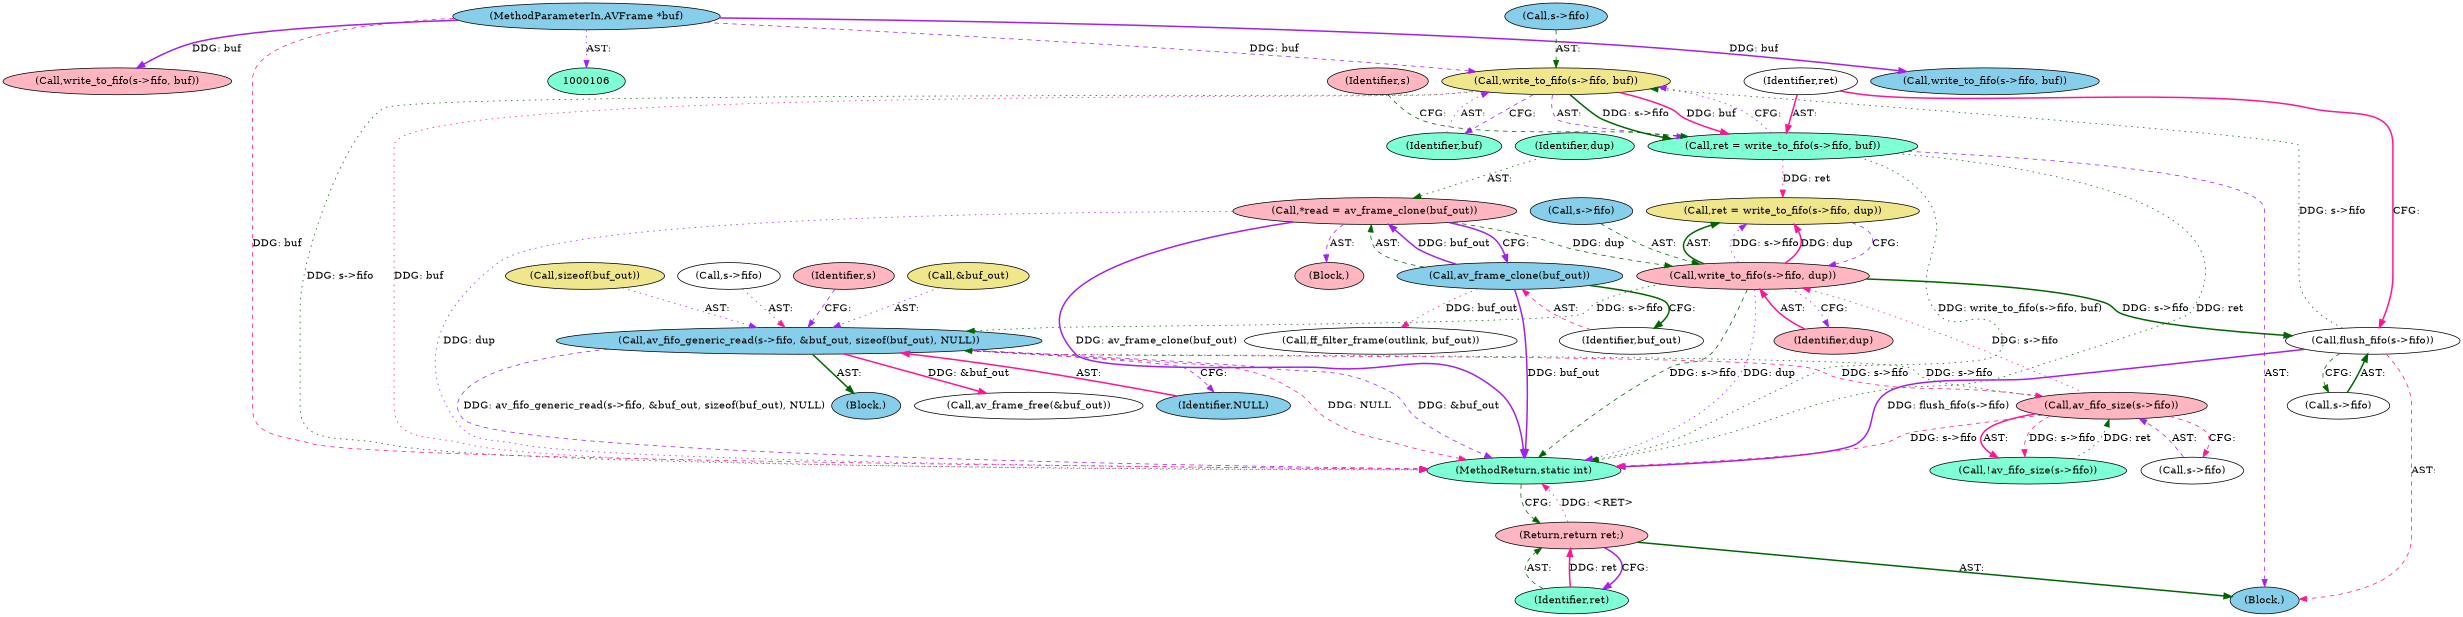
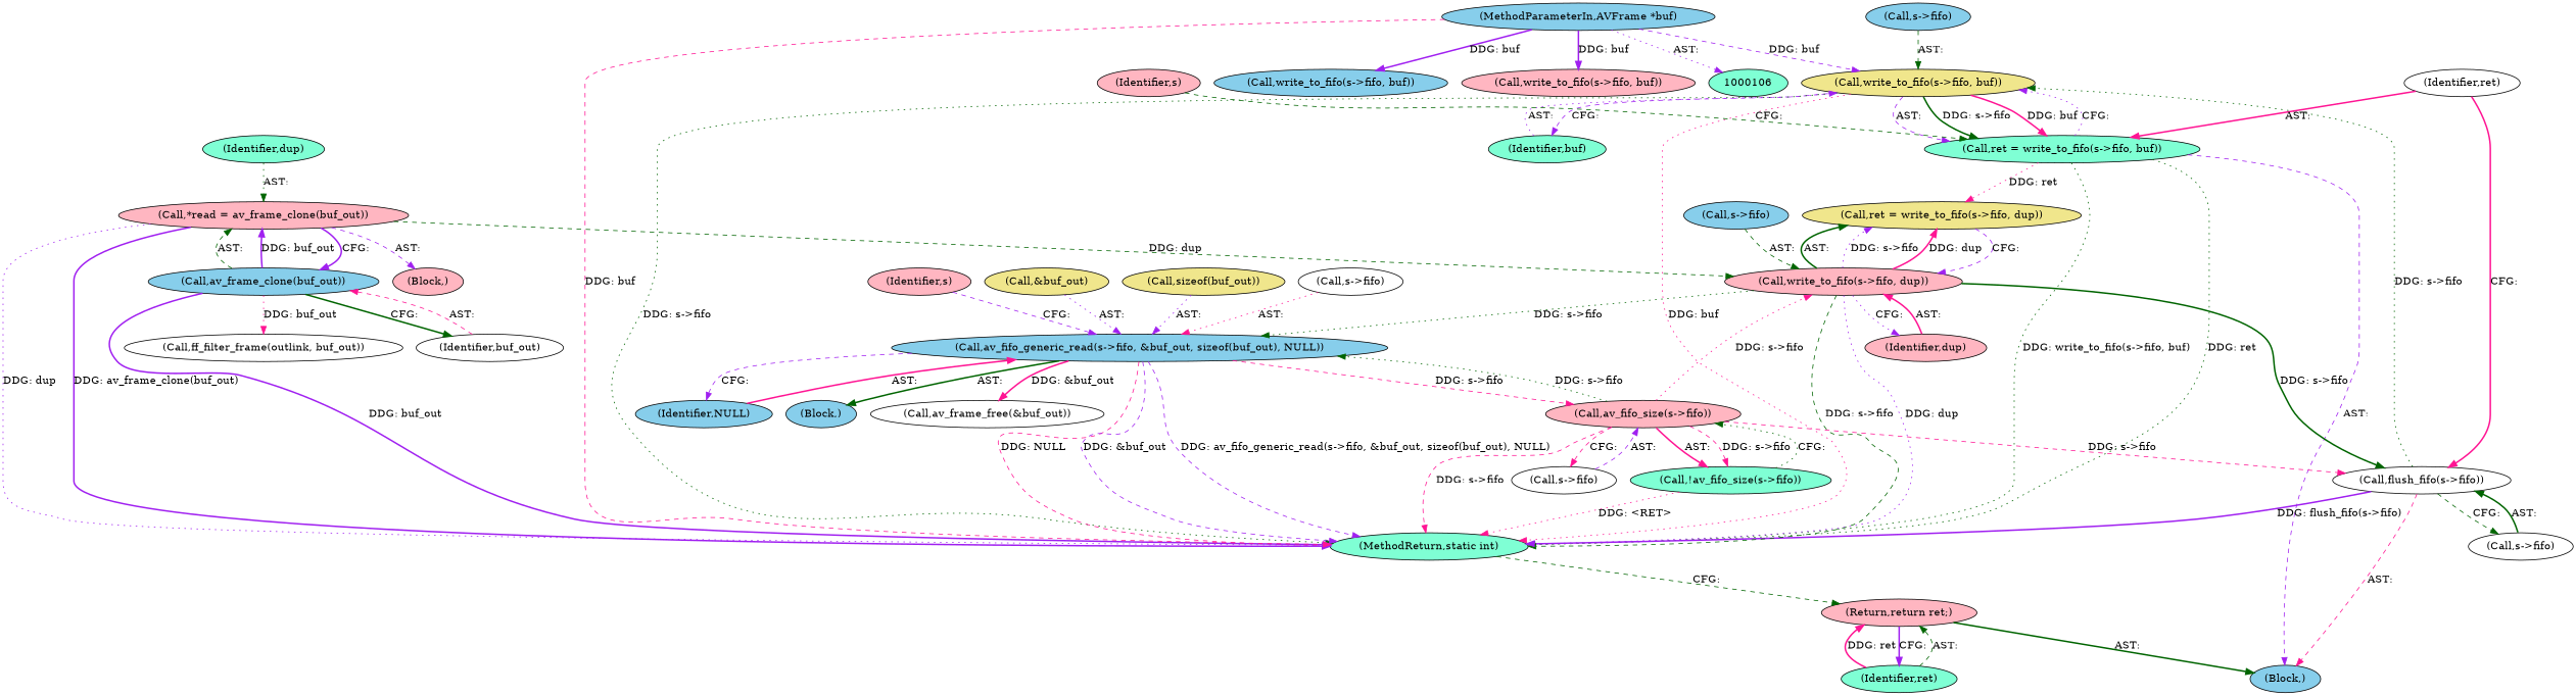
  digraph {
    node [fillcolor=skyblue style=filled]
    edge [color=purple style=dashed]
    n1 [fillcolor=khaki label="(Call,write_to_fifo(s->fifo, buf))"]
    n2 [fillcolor=aquamarine label="(Call,ret = write_to_fifo(s->fifo, buf))"]
    n3 [fillcolor=aquamarine label="(Identifier,buf)"]
    n4 [fillcolor=aquamarine label="(MethodReturn,static int)"]
    n5 [label="(Block,)"]
    n6 [fillcolor=khaki label="(Call,ret = write_to_fifo(s->fifo, dup))"]
    n7 [fillcolor=lightpink label="(Return,return ret;)"]
    n8 [fillcolor=white label="(Call,flush_fifo(s->fifo))"]
    n9 [fillcolor=white label="(Call,s->fifo)"]
    n10 [fillcolor=lightpink label="(Call,write_to_fifo(s->fifo, dup))"]
    n11 [label="(Call,av_fifo_generic_read(s->fifo, &buf_out, sizeof(buf_out), NULL))"]
    n12 [fillcolor=lightpink label="(Identifier,dup)"]
    n13 [fillcolor=lightpink label="(Call,av_fifo_size(s->fifo))"]
    n14 [label="(Block,)"]
    n15 [fillcolor=white label="(Call,av_frame_free(&buf_out))"]
    n16 [label="(Identifier,NULL)"]
    n17 [fillcolor=white label="(Call,s->fifo)"]
    n18 [fillcolor=aquamarine label="(Call,!av_fifo_size(s->fifo))"]
    n19 [fillcolor=lightpink label="(Call,*read = av_frame_clone(buf_out))"]
    n20 [label="(Call,av_frame_clone(buf_out))"]
    n21 [fillcolor=lightpink label="(Block,)"]
    n22 [fillcolor=white label="(Identifier,buf_out)"]
    n23 [fillcolor=white label="(Call,ff_filter_frame(outlink, buf_out))"]
    n24 [label="(MethodParameterIn,AVFrame *buf)"]
    n25 [label="(Call,write_to_fifo(s->fifo, buf))"]
    n26 [fillcolor=lightpink label="(Call,write_to_fifo(s->fifo, buf))"]
    1000106 [fillcolor=aquamarine]
    n28 [fillcolor=aquamarine label="(Identifier,ret)"]
    n29 [label="(Call,s->fifo)"]
    n30 [fillcolor=white label="(Call,s->fifo)"]
    n31 [fillcolor=white label="(Identifier,ret)"]
    n32 [fillcolor=lightpink label="(Identifier,s)"]
    n33 [fillcolor=lightpink label="(Identifier,s)"]
    n34 [fillcolor=khaki label="(Call,&buf_out)"]
    n35 [fillcolor=khaki label="(Call,sizeof(buf_out))"]
    n36 [label="(Call,s->fifo)"]
    n37 [fillcolor=aquamarine label="(Identifier,dup)"]
    n1 -> n2 [label="AST: "]
    n1 -> n2 [color=darkgreen label="DDG: s->fifo" style=bold]
    n1 -> n2 [color=deeppink label="DDG: buf" style=bold]
    n1 -> n3 [label="CFG: "]
    n1 -> n4 [color=darkgreen label="DDG: s->fifo" style=dotted]
    n1 -> n4 [color=deeppink label="DDG: buf" style=dotted]
    n2 -> n1 [label="CFG: " style=dotted]
    n2 -> n4 [color=darkgreen label="DDG: write_to_fifo(s->fifo, buf)" style=dotted]
    n2 -> n4 [color=darkgreen label="DDG: ret" style=dotted]
    n2 -> n5 [label="AST: "]
    n2 -> n6 [color=deeppink label="DDG: ret" style=dotted]
    n3 -> n1 [label="AST: " style=dotted]
    n4 -> n7 [color=darkgreen label="CFG: "]
    n6 -> n10 [label="CFG: "]
-   n7 -> n4 [color=deeppink label="DDG: <RET>" style=dotted]
+   n18 -> n4 [color=deeppink label="DDG: <RET>" style=dotted]
    n7 -> n5 [color=darkgreen label="AST: " style=bold]
    n7 -> n28 [label="CFG: " style=bold]
    n8 -> n1 [color=darkgreen label="DDG: s->fifo" style=dotted]
    n8 -> n4 [label="DDG: flush_fifo(s->fifo)" style=bold]
    n8 -> n5 [color=deeppink label="AST: "]
    n8 -> n9 [color=darkgreen label="CFG: "]
    n9 -> n8 [color=darkgreen label="AST: " style=bold]
    n10 -> n4 [color=darkgreen label="DDG: s->fifo"]
    n10 -> n4 [label="DDG: dup" style=dotted]
    n10 -> n6 [color=darkgreen label="AST: " style=bold]
    n10 -> n6 [label="DDG: s->fifo" style=dotted]
    n10 -> n6 [color=deeppink label="DDG: dup" style=bold]
    n10 -> n8 [color=darkgreen label="DDG: s->fifo" style=bold]
    n10 -> n11 [color=darkgreen label="DDG: s->fifo" style=dotted]
    n10 -> n12 [label="CFG: " style=dotted]
    n11 -> n4 [color=deeppink label="DDG: NULL"]
    n11 -> n4 [label="DDG: &buf_out"]
    n11 -> n4 [label="DDG: av_fifo_generic_read(s->fifo, &buf_out, sizeof(buf_out), NULL)"]
    n11 -> n13 [color=deeppink label="DDG: s->fifo"]
    n11 -> n14 [color=darkgreen label="AST: " style=bold]
    n11 -> n15 [color=deeppink label="DDG: &buf_out" style=bold]
    n11 -> n16 [label="CFG: "]
    n12 -> n10 [color=deeppink label="AST: " style=bold]
    n13 -> n4 [color=deeppink label="DDG: s->fifo"]
+   n13 -> n8 [color=deeppink label="DDG: s->fifo"]
    n13 -> n10 [color=deeppink label="DDG: s->fifo" style=dotted]
    n13 -> n11 [color=darkgreen label="DDG: s->fifo" style=dotted]
    n13 -> n17 [color=deeppink label="CFG: "]
    n13 -> n18 [color=deeppink label="AST: " style=bold]
    n13 -> n18 [color=deeppink label="DDG: s->fifo"]
    n16 -> n11 [color=deeppink label="AST: " style=bold]
    n17 -> n13 [label="AST: "]
-   n18 -> n13 [color=darkgreen label="DDG: ret" style=dotted]
+   n18 -> n13 [color=darkgreen label="CFG: " style=dotted]
    n19 -> n4 [label="DDG: dup" style=dotted]
    n19 -> n4 [label="DDG: av_frame_clone(buf_out)" style=bold]
    n19 -> n10 [color=darkgreen label="DDG: dup"]
    n19 -> n20 [label="CFG: " style=bold]
    n19 -> n21 [label="AST: "]
    n20 -> n4 [label="DDG: buf_out" style=bold]
    n20 -> n19 [color=darkgreen label="AST: "]
    n20 -> n19 [label="DDG: buf_out" style=bold]
    n20 -> n22 [color=darkgreen label="CFG: " style=bold]
    n20 -> n23 [color=deeppink label="DDG: buf_out" style=dotted]
    n22 -> n20 [color=deeppink label="AST: "]
    n24 -> n1 [label="DDG: buf"]
    n24 -> n4 [color=deeppink label="DDG: buf"]
    n24 -> n25 [label="DDG: buf" style=bold]
    n24 -> n26 [label="DDG: buf" style=bold]
    n24 -> 1000106 [label="AST: " style=dotted]
    n28 -> n7 [color=darkgreen label="AST: "]
    n28 -> n7 [color=deeppink label="DDG: ret" style=bold]
    n29 -> n10 [color=darkgreen label="AST: "]
    n30 -> n11 [color=deeppink label="AST: " style=dotted]
    n31 -> n2 [color=deeppink label="AST: " style=bold]
    n31 -> n8 [color=deeppink label="CFG: " style=bold]
    n32 -> n11 [label="CFG: "]
    n33 -> n2 [color=darkgreen label="CFG: "]
    n34 -> n11 [label="AST: " style=dotted]
    n35 -> n11 [label="AST: " style=dotted]
    n36 -> n1 [color=darkgreen label="AST: "]
    n37 -> n19 [color=darkgreen label="AST: " style=dotted]
  }
